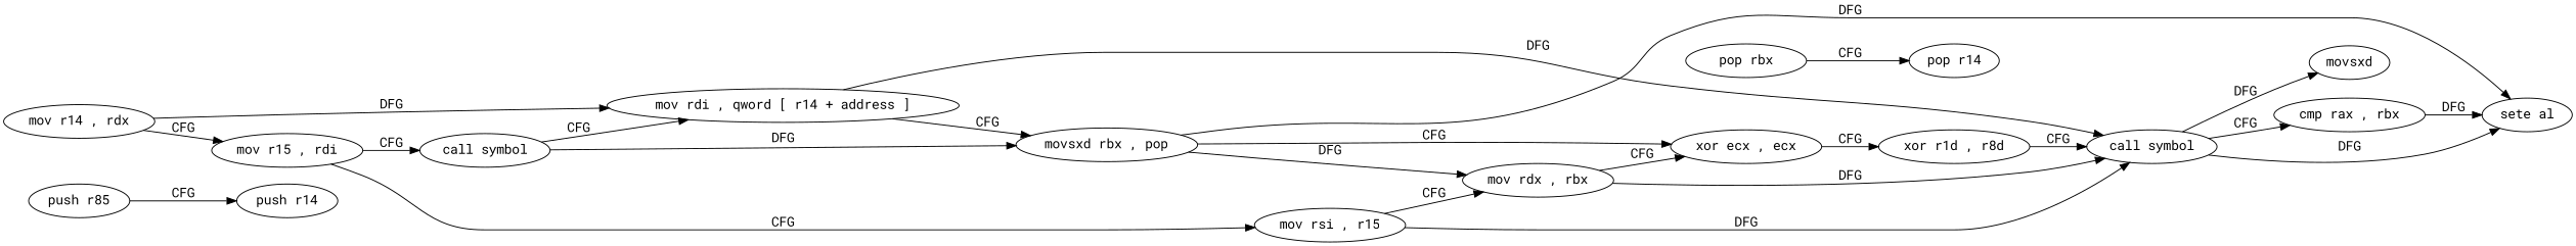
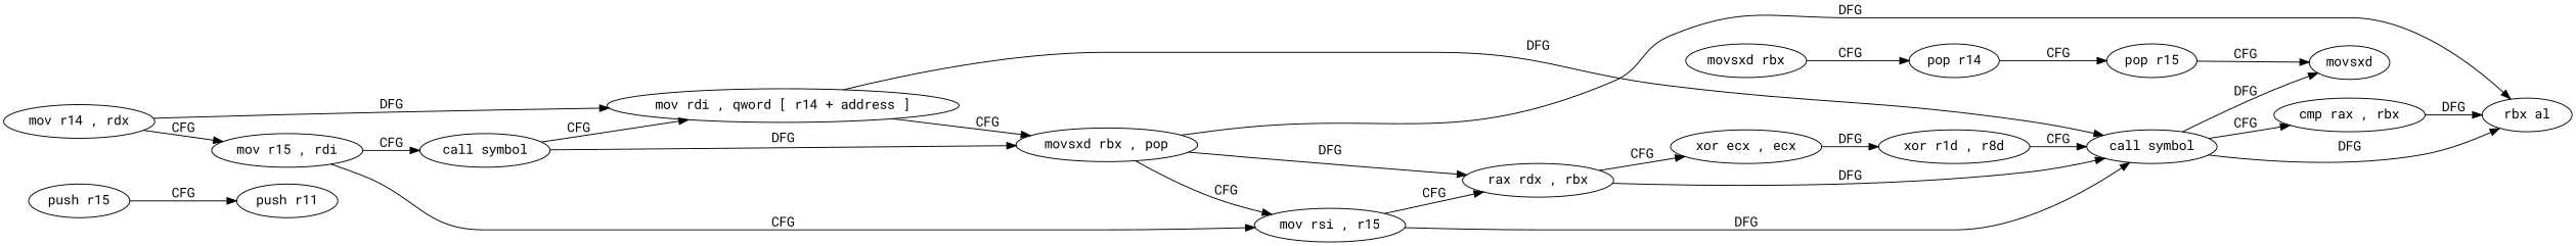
  digraph {
    fontname="Roboto Mono"
    rankdir=LR
    node [fontname="Roboto Mono"]
    edge [fontname="Roboto Mono"]
-   n1 [label="push r85"]
-   n2 [label="push r14"]
+   n1 [label="push r15"]
+   n2 [label="push r11"]
    n3 [label="mov r14 , rdx"]
    n4 [label="mov r15 , rdi"]
    n5 [label="mov rdi , qword [ r14 + address ]"]
    n6 [label="call symbol"]
    n7 [label="mov rsi , r15"]
    n8 [label="movsxd rbx , pop"]
    n9 [label="call symbol"]
-   n10 [label="mov rdx , rbx"]
-   n11 [label="sete al"]
+   n10 [label="rax rdx , rbx"]
+   n11 [label="rbx al"]
    n12 [label="cmp rax , rbx"]
    n13 [label=movsxd]
    n14 [label="xor ecx , ecx"]
    n15 [label="xor r1d , r8d"]
-   n16 [label="pop rbx"]
+   n16 [label="movsxd rbx"]
    n17 [label="pop r14"]
+   n18 [label="pop r15"]
    n1 -> n2 [label=CFG]
    n3 -> n4 [label=CFG]
    n3 -> n5 [label=DFG]
    n4 -> n6 [label=CFG]
    n4 -> n7 [label=CFG]
    n5 -> n8 [label=CFG]
    n5 -> n9 [label=DFG]
    n6 -> n5 [label=CFG]
    n6 -> n8 [label=DFG]
    n7 -> n9 [label=DFG]
    n7 -> n10 [label=CFG]
-   n8 -> n14 [label=CFG]
+   n8 -> n7 [label=CFG]
    n8 -> n10 [label=DFG]
    n8 -> n11 [label=DFG]
    n9 -> n11 [label=DFG]
    n9 -> n12 [label=CFG]
    n9 -> n13 [label=DFG]
    n10 -> n9 [label=DFG]
    n10 -> n14 [label=CFG]
    n12 -> n11 [label=DFG]
-   n14 -> n15 [label=CFG]
+   n14 -> n15 [label=DFG]
    n15 -> n9 [label=CFG]
    n16 -> n17 [label=CFG]
+   n17 -> n18 [label=CFG]
+   n18 -> n13 [label=CFG]
  }
